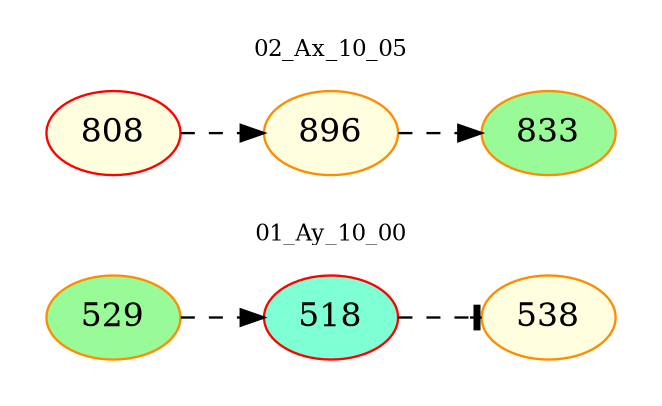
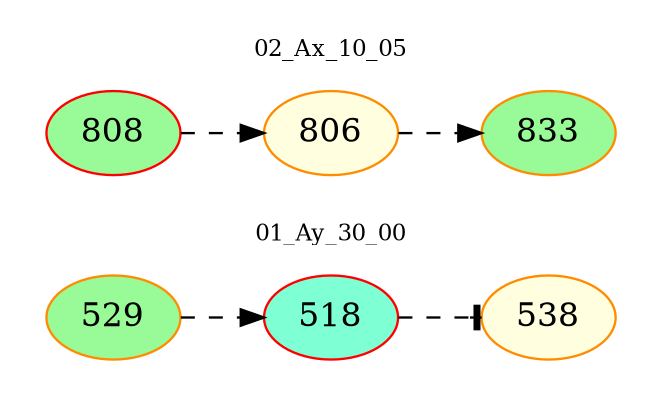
  digraph {
    rankdir=LR
    node [color=darkorange fillcolor=palegreen style=filled]
    edge [arrowhead=normal color=black style=dashed]
    n1 [label=529]
    n2 [color=red fillcolor=aquamarine label=518]
    n3 [fillcolor=lightyellow label=538]
-   n4 [color=red fillcolor=lightyellow label=808]
-   n5 [fillcolor=lightyellow label=896]
+   n4 [color=red label=808]
+   n5 [fillcolor=lightyellow label=806]
    n6 [label=833]
    subgraph cluster_1 {
      color=white
      fontsize=10
-     label="01_Ay_10_00"
+     label="01_Ay_30_00"
      n1
      n2
      n3
    }
    subgraph cluster_2 {
      color=white
      fontsize=10
      label="02_Ax_10_05"
      n4
      n5
      n6
    }
    n1 -> n2
    n2 -> n3 [arrowhead=tee]
    n4 -> n5
    n5 -> n6
  }
